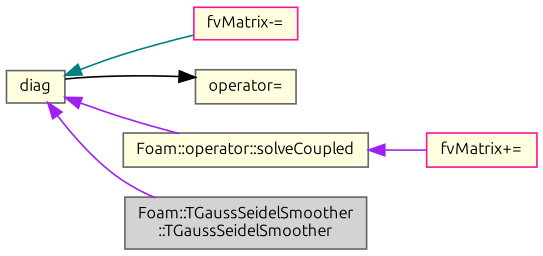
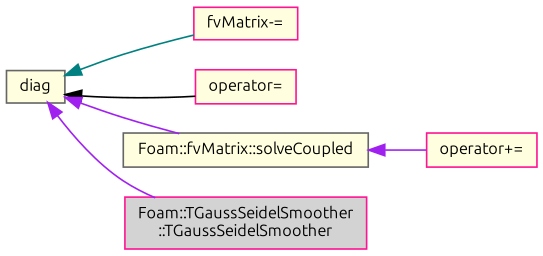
  digraph {
    fontname=Ubuntu
    rankdir=LR
    node [color=gray40 fillcolor=lightyellow fontname=Ubuntu fontsize=10 shape=record style=filled]
    edge [color=purple dir=back fontname=Ubuntu fontsize=10 labelfontname=FreeSans labelfontsize=10 style=solid]
    n1 [fontcolor=black height=0.2 label=diag width=0.4]
    n2 [color=deeppink height=0.2 label="fvMatrix-=" width=0.4]
-   n3 [height=0.2 label="operator=" width=0.4]
-   n4 [height=0.2 label="Foam::operator::solveCoupled" width=0.4]
-   n5 [fillcolor=lightgrey height=0.2 label="Foam::TGaussSeidelSmoother\l::TGaussSeidelSmoother" width=0.4]
-   n6 [color=deeppink height=0.2 label="fvMatrix+=" width=0.4]
+   n3 [color=deeppink height=0.2 label="operator=" width=0.4]
+   n4 [height=0.2 label="Foam::fvMatrix::solveCoupled" width=0.4]
+   n5 [color=deeppink fillcolor=lightgrey height=0.2 label="Foam::TGaussSeidelSmoother\l::TGaussSeidelSmoother" width=0.4]
+   n6 [color=deeppink height=0.2 label="operator+=" width=0.4]
    n1 -> n2 [color=teal]
-   n3 -> n1 [color=black]
+   n1 -> n3 [color=black]
    n1 -> n4
    n1 -> n5
    n4 -> n6
  }
